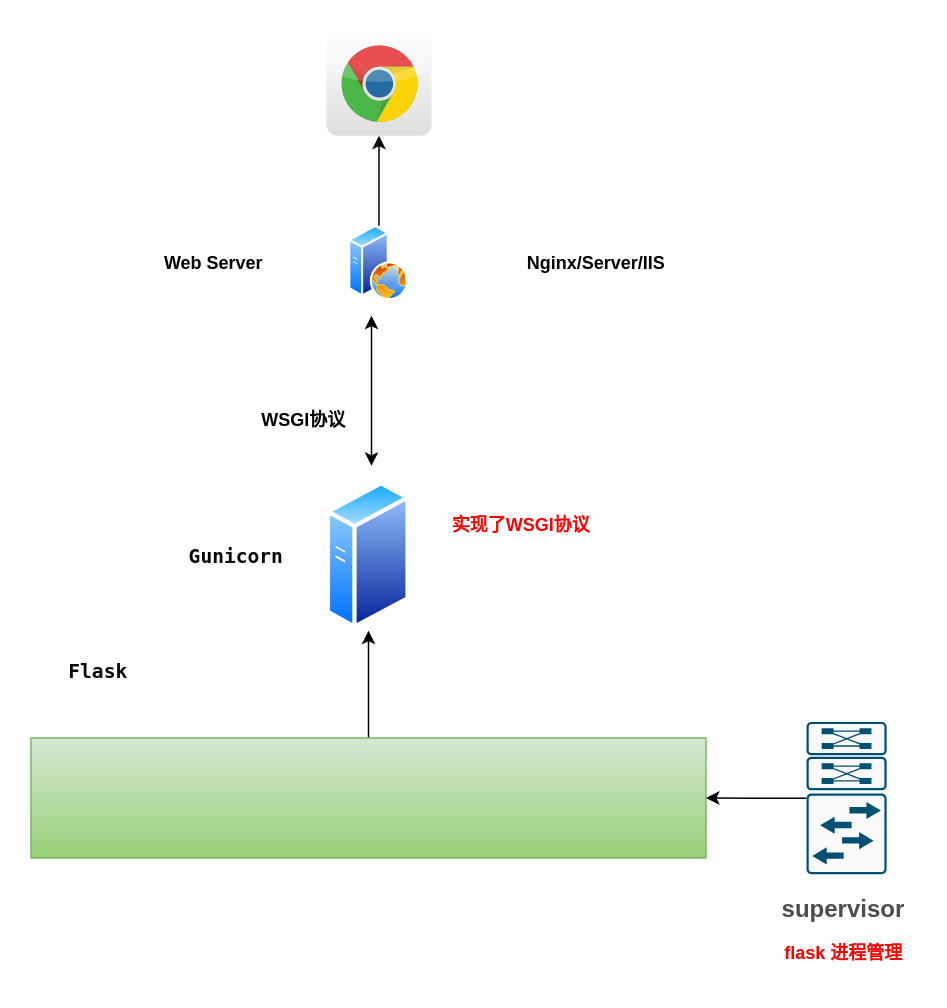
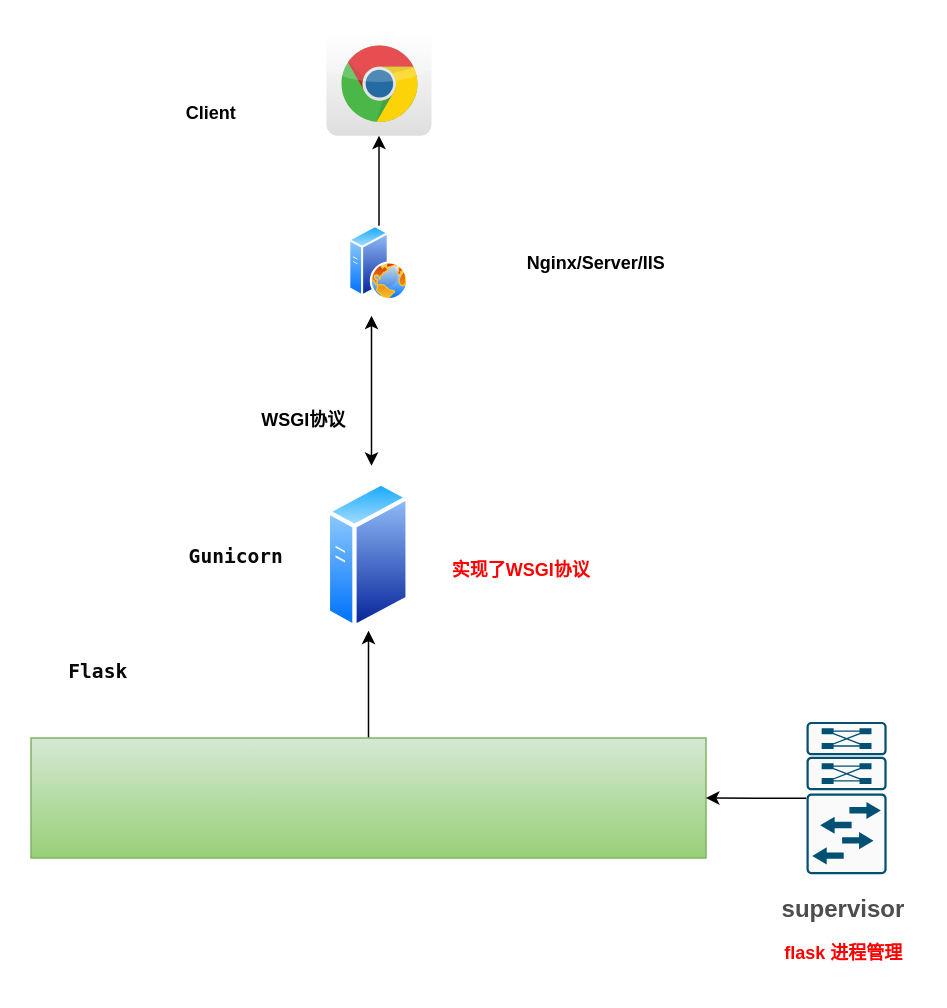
  <mxCell id="0" />
  <mxCell id="1" parent="0" />
  <mxCell id="2" style="edgeStyle=orthogonalEdgeStyle;rounded=0;orthogonalLoop=1;jettySize=auto;html=1;fontColor=#FF0000;" edge="1" parent="1" source="3" target="10"><mxGeometry relative="1" as="geometry" /></mxCell>
  <mxCell id="3" value="" style="rounded=0;whiteSpace=wrap;html=1;fillColor=#d5e8d4;gradientColor=#97d077;strokeColor=#82b366;" vertex="1" parent="1"><mxGeometry x="20" y="491.5" width="450" height="80" as="geometry" /></mxCell>
+ <mxCell id="4" value="Client&amp;nbsp;" style="text;html=1;strokeColor=none;fillColor=none;align=center;verticalAlign=middle;whiteSpace=wrap;rounded=0;fontStyle=1" vertex="1" parent="1"><mxGeometry x="112" y="60" width="60" height="30" as="geometry" /></mxCell>
  <mxCell id="5" value="" style="dashed=0;outlineConnect=0;html=1;align=center;labelPosition=center;verticalLabelPosition=bottom;verticalAlign=top;shape=mxgraph.webicons.chrome;gradientColor=#DFDEDE" vertex="1" parent="1"><mxGeometry x="217" y="20" width="70" height="70" as="geometry" /></mxCell>
  <mxCell id="6" style="edgeStyle=orthogonalEdgeStyle;rounded=0;orthogonalLoop=1;jettySize=auto;html=1;fontColor=#FF0000;" edge="1" parent="1" source="7" target="5"><mxGeometry relative="1" as="geometry" /></mxCell>
  <mxCell id="7" value="" style="aspect=fixed;perimeter=ellipsePerimeter;html=1;align=center;shadow=0;dashed=0;spacingTop=3;image;image=img/lib/active_directory/web_server.svg;" vertex="1" parent="1"><mxGeometry x="232" y="150" width="40" height="50" as="geometry" /></mxCell>
- <mxCell id="8" value="Web Server" style="text;html=1;strokeColor=none;fillColor=none;align=center;verticalAlign=middle;whiteSpace=wrap;rounded=0;fontStyle=1" vertex="1" parent="1"><mxGeometry x="97" y="160" width="90" height="30" as="geometry" /></mxCell>
  <mxCell id="9" value="Nginx/Server/IIS" style="text;html=1;strokeColor=none;fillColor=none;align=center;verticalAlign=middle;whiteSpace=wrap;rounded=0;fontStyle=1" vertex="1" parent="1"><mxGeometry x="337" y="160" width="120" height="30" as="geometry" /></mxCell>
  <mxCell id="10" value="" style="aspect=fixed;perimeter=ellipsePerimeter;html=1;align=center;shadow=0;dashed=0;spacingTop=3;image;image=img/lib/active_directory/generic_server.svg;" vertex="1" parent="1"><mxGeometry x="217" y="320" width="56" height="100" as="geometry" /></mxCell>
  <mxCell id="11" value="&lt;pre style=&quot;background-color: #ffffff ; color: #080808 ; font-family: &amp;quot;jetbrains mono&amp;quot; , monospace ; font-size: 9.8pt&quot;&gt;Gunicorn&lt;/pre&gt;" style="text;html=1;strokeColor=none;fillColor=none;align=center;verticalAlign=middle;whiteSpace=wrap;rounded=0;fontStyle=1" vertex="1" parent="1"><mxGeometry x="112" y="355" width="90" height="30" as="geometry" /></mxCell>
  <mxCell id="12" value="" style="endArrow=classic;startArrow=classic;html=1;rounded=0;" edge="1" parent="1"><mxGeometry width="50" height="50" relative="1" as="geometry"><mxPoint x="247" y="310" as="sourcePoint" /><mxPoint x="247" y="210" as="targetPoint" /></mxGeometry></mxCell>
  <mxCell id="13" value="WSGI协议" style="text;html=1;strokeColor=none;fillColor=none;align=center;verticalAlign=middle;whiteSpace=wrap;rounded=0;fontStyle=1" vertex="1" parent="1"><mxGeometry x="157" y="265" width="90" height="30" as="geometry" /></mxCell>
- <mxCell id="14" value="实现了WSGI协议" style="text;html=1;strokeColor=none;fillColor=none;align=center;verticalAlign=middle;whiteSpace=wrap;rounded=0;fontStyle=1;fontColor=#FF0000;" vertex="1" parent="1"><mxGeometry x="287" y="335" width="120" height="30" as="geometry" /></mxCell>
+ <mxCell id="14" value="实现了WSGI协议" style="text;html=1;strokeColor=none;fillColor=none;align=center;verticalAlign=middle;whiteSpace=wrap;rounded=0;fontStyle=1;fontColor=#FF0000;" vertex="1" parent="1"><mxGeometry x="287" y="365" width="120" height="30" as="geometry" /></mxCell>
  <mxCell id="15" value="" style="shape=image;html=1;verticalAlign=top;verticalLabelPosition=bottom;labelBackgroundColor=#ffffff;imageAspect=0;aspect=fixed;image=https://cdn4.iconfinder.com/data/icons/scripting-and-programming-languages/512/660277-Python_logo-128.png;fontColor=#FF0000;" vertex="1" parent="1"><mxGeometry x="27" y="500" width="63" height="63" as="geometry" /></mxCell>
  <mxCell id="16" value="" style="shape=image;html=1;verticalAlign=top;verticalLabelPosition=bottom;labelBackgroundColor=#ffffff;imageAspect=0;aspect=fixed;image=https://cdn4.iconfinder.com/data/icons/scripting-and-programming-languages/512/660277-Python_logo-128.png;fontColor=#FF0000;" vertex="1" parent="1"><mxGeometry x="137" y="500" width="63" height="63" as="geometry" /></mxCell>
  <mxCell id="17" value="" style="shape=image;html=1;verticalAlign=top;verticalLabelPosition=bottom;labelBackgroundColor=#ffffff;imageAspect=0;aspect=fixed;image=https://cdn4.iconfinder.com/data/icons/scripting-and-programming-languages/512/660277-Python_logo-128.png;fontColor=#FF0000;" vertex="1" parent="1"><mxGeometry x="284" y="500" width="63" height="63" as="geometry" /></mxCell>
  <mxCell id="18" value="" style="shape=image;html=1;verticalAlign=top;verticalLabelPosition=bottom;labelBackgroundColor=#ffffff;imageAspect=0;aspect=fixed;image=https://cdn4.iconfinder.com/data/icons/scripting-and-programming-languages/512/660277-Python_logo-128.png;fontColor=#FF0000;" vertex="1" parent="1"><mxGeometry x="394" y="500" width="63" height="63" as="geometry" /></mxCell>
  <mxCell id="19" value="&lt;pre style=&quot;background-color: #ffffff ; color: #080808 ; font-family: &amp;#34;jetbrains mono&amp;#34; , monospace ; font-size: 9.8pt&quot;&gt;Flask&lt;/pre&gt;" style="text;html=1;strokeColor=none;fillColor=none;align=center;verticalAlign=middle;whiteSpace=wrap;rounded=0;fontStyle=1" vertex="1" parent="1"><mxGeometry x="20" y="431.5" width="90" height="30" as="geometry" /></mxCell>
  <mxCell id="20" style="edgeStyle=orthogonalEdgeStyle;rounded=0;orthogonalLoop=1;jettySize=auto;html=1;entryX=1;entryY=0.5;entryDx=0;entryDy=0;fontColor=#FF0000;" edge="1" parent="1" source="21" target="3"><mxGeometry relative="1" as="geometry" /></mxCell>
  <mxCell id="21" value="" style="sketch=0;points=[[0.015,0.015,0],[0.985,0.015,0],[0.985,0.985,0],[0.015,0.985,0],[0.25,0,0],[0.5,0,0],[0.75,0,0],[1,0.25,0],[1,0.5,0],[1,0.75,0],[0.75,1,0],[0.5,1,0],[0.25,1,0],[0,0.75,0],[0,0.5,0],[0,0.25,0]];verticalLabelPosition=bottom;html=1;verticalAlign=top;aspect=fixed;align=center;pointerEvents=1;shape=mxgraph.cisco19.rect;prIcon=l2_switch_with_dual_supervisor;fillColor=#FAFAFA;strokeColor=#005073;fontColor=#FF0000;" vertex="1" parent="1"><mxGeometry x="537" y="480.75" width="53.42" height="101.5" as="geometry" /></mxCell>
  <mxCell id="22" value="&lt;span style=&quot;color: rgb(77 , 77 , 77) ; font-family: , &amp;quot;sf ui text&amp;quot; , &amp;quot;arial&amp;quot; , &amp;quot;pingfang sc&amp;quot; , &amp;quot;hiragino sans gb&amp;quot; , &amp;quot;microsoft yahei&amp;quot; , &amp;quot;wenquanyi micro hei&amp;quot; , sans-serif ; font-size: 16px ; background-color: rgb(255 , 255 , 255)&quot;&gt;supervisor&amp;nbsp;&lt;/span&gt;" style="text;html=1;strokeColor=none;fillColor=none;align=center;verticalAlign=middle;whiteSpace=wrap;rounded=0;fontColor=#FF0000;fontStyle=1" vertex="1" parent="1"><mxGeometry x="518.71" y="590" width="90" height="30" as="geometry" /></mxCell>
  <mxCell id="23" value="flask 进程管理" style="text;html=1;strokeColor=none;fillColor=none;align=center;verticalAlign=middle;whiteSpace=wrap;rounded=0;fontColor=#FF0000;fontStyle=1" vertex="1" parent="1"><mxGeometry x="517" y="620" width="90" height="30" as="geometry" /></mxCell>
